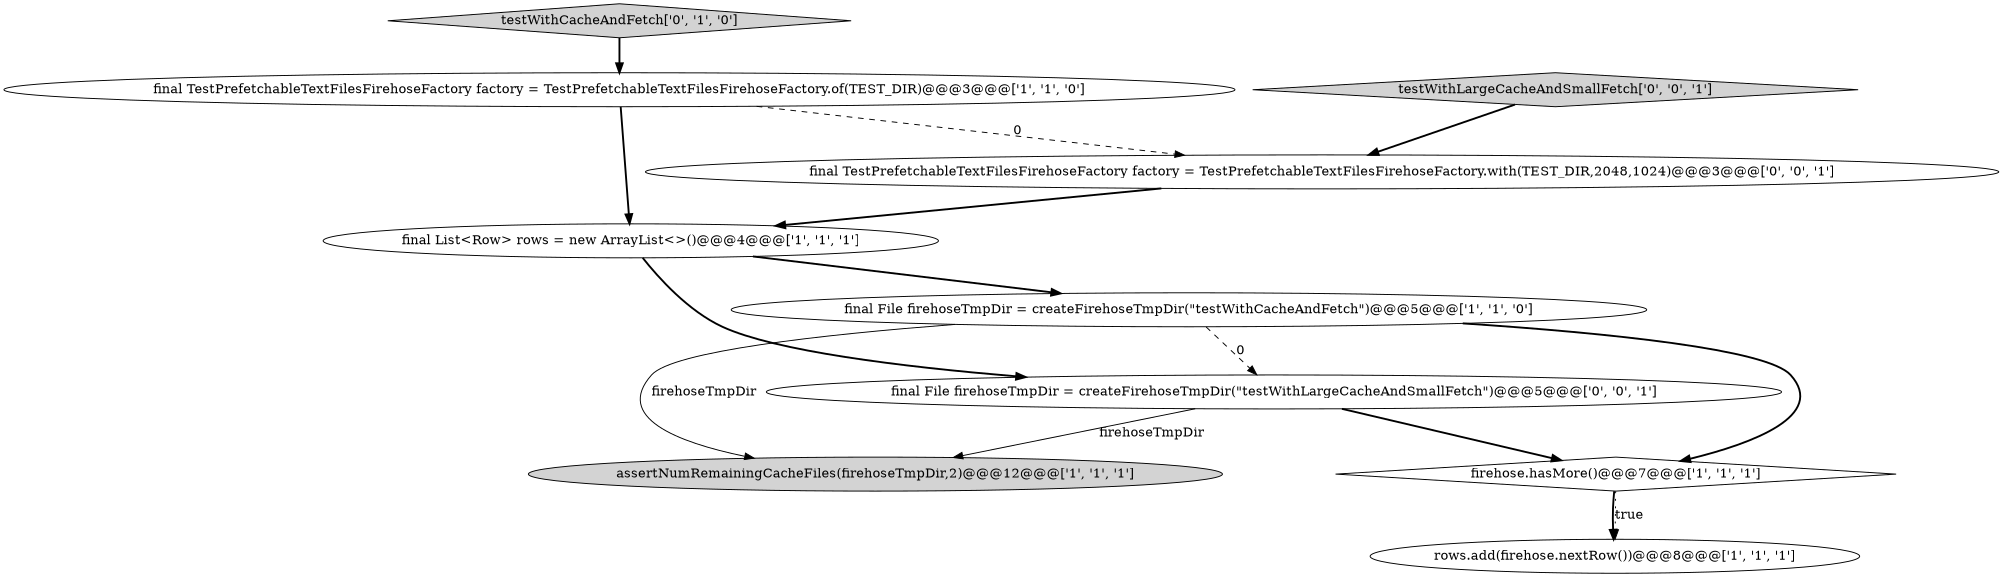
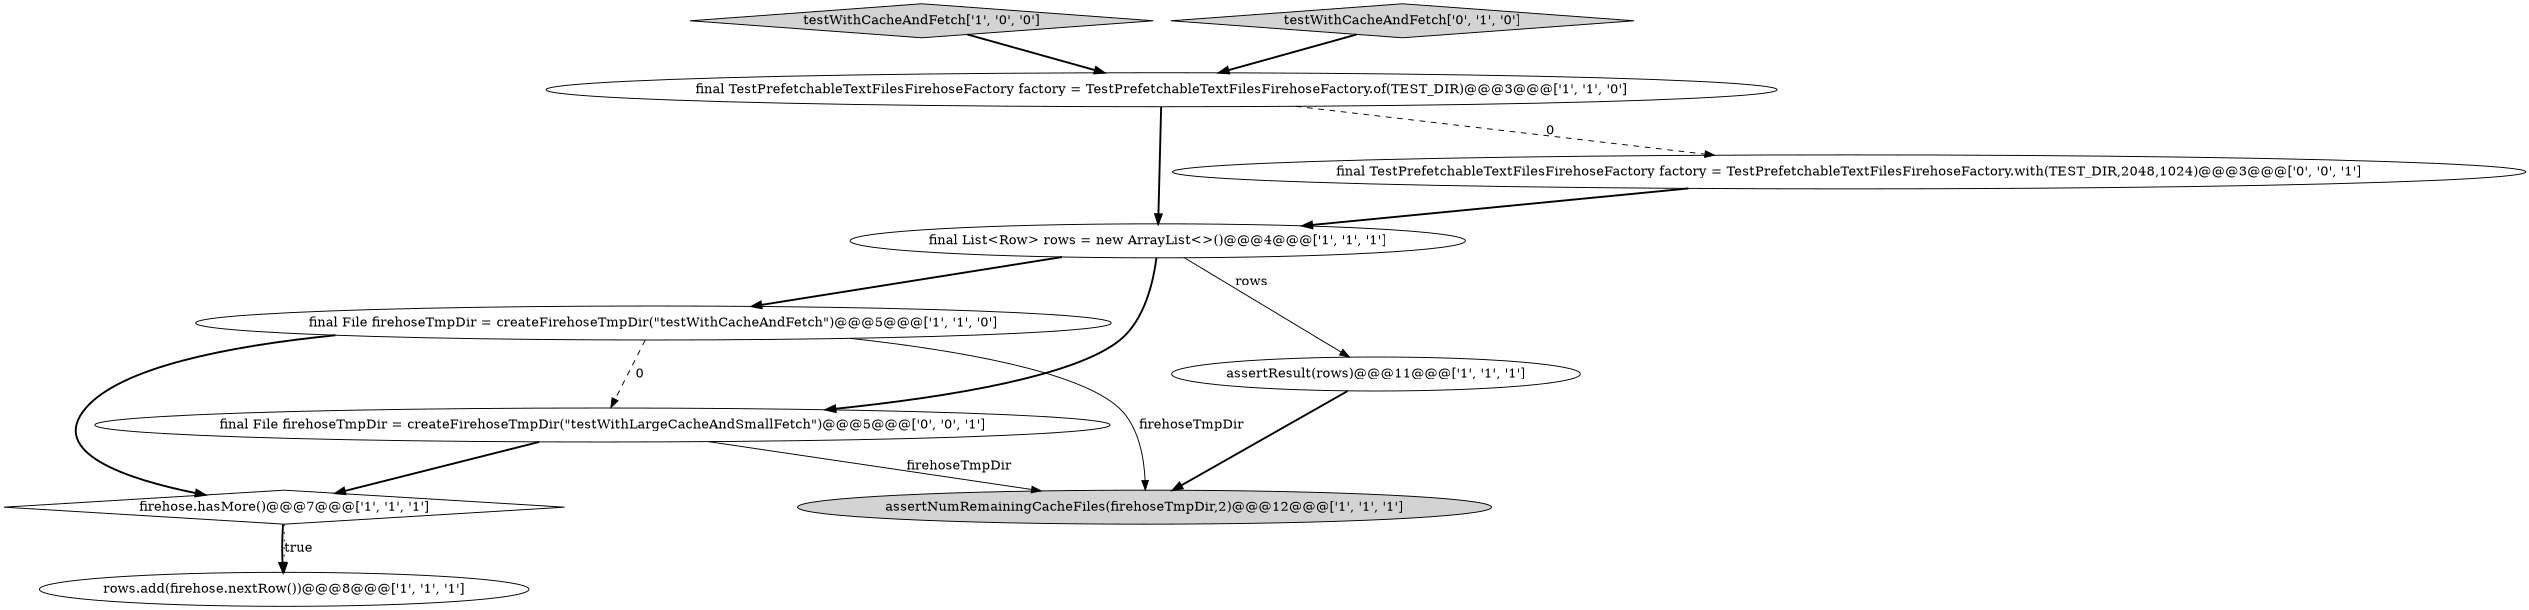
  digraph {
    node [fillcolor=white shape=ellipse style=filled]
    edge [style=bold]
    n1 [fillcolor=lightgray label="assertNumRemainingCacheFiles(firehoseTmpDir,2)@@@12@@@['1', '1', '1']"]
    n2 [label="firehose.hasMore()@@@7@@@['1', '1', '1']" shape=diamond]
    n3 [label="rows.add(firehose.nextRow())@@@8@@@['1', '1', '1']"]
+   n4 [label="assertResult(rows)@@@11@@@['1', '1', '1']"]
    n5 [label="final List<Row> rows = new ArrayList<>()@@@4@@@['1', '1', '1']"]
    n6 [label="final File firehoseTmpDir = createFirehoseTmpDir(\"testWithCacheAndFetch\")@@@5@@@['1', '1', '0']"]
    n7 [label="final File firehoseTmpDir = createFirehoseTmpDir(\"testWithLargeCacheAndSmallFetch\")@@@5@@@['0', '0', '1']"]
    n8 [label="final TestPrefetchableTextFilesFirehoseFactory factory = TestPrefetchableTextFilesFirehoseFactory.of(TEST_DIR)@@@3@@@['1', '1', '0']"]
    n9 [label="final TestPrefetchableTextFilesFirehoseFactory factory = TestPrefetchableTextFilesFirehoseFactory.with(TEST_DIR,2048,1024)@@@3@@@['0', '0', '1']"]
-   n11 [fillcolor=lightgray label="testWithLargeCacheAndSmallFetch['0', '0', '1']" shape=diamond]
+   n10 [fillcolor=lightgray label="testWithCacheAndFetch['1', '0', '0']" shape=diamond]
    n12 [fillcolor=lightgray label="testWithCacheAndFetch['0', '1', '0']" shape=diamond]
    n2 -> n3
    n2 -> n3 [label=true style=dotted]
+   n4 -> n1
+   n5 -> n4 [label=rows style=solid]
    n5 -> n6
    n5 -> n7
    n6 -> n1 [label=firehoseTmpDir style=solid]
    n6 -> n2
    n6 -> n7 [label=0 style=dashed]
    n7 -> n1 [label=firehoseTmpDir style=solid]
    n7 -> n2
    n8 -> n5
    n8 -> n9 [label=0 style=dashed]
    n9 -> n5
-   n11 -> n9
+   n10 -> n8
    n12 -> n8
  }
